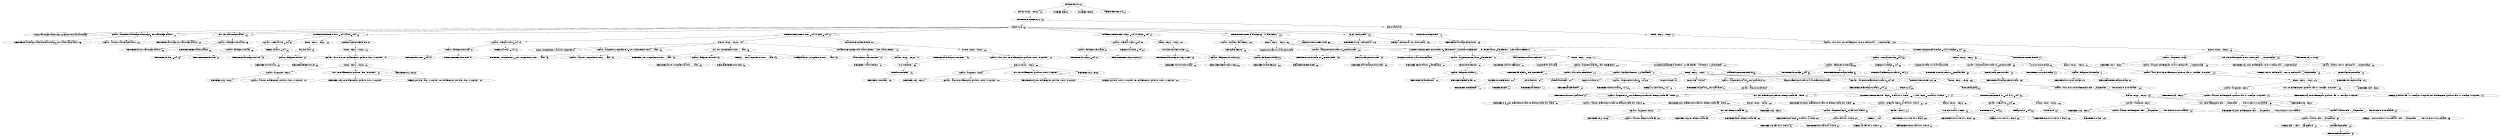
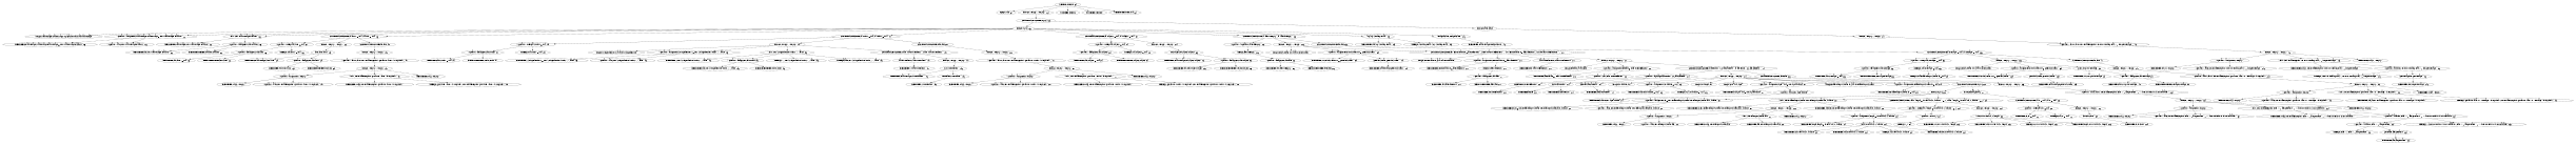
  digraph {
    n1 [label=<(METHOD,execute)<SUB>184</SUB>>]
+   n2 [label=<(PARAM,this)<SUB>184</SUB>>]
    n3 [label=<(BLOCK,&lt;empty&gt;,&lt;empty&gt;)<SUB>184</SUB>>]
    n4 [label=<(MODIFIER,PUBLIC)>]
    n5 [label=<(MODIFIER,VIRTUAL)>]
    n6 [label=<(METHOD_RETURN,void)<SUB>184</SUB>>]
    n7 [label=<(CONTROL_STRUCTURE,try,try)<SUB>185</SUB>>]
    n8 [label=<(BLOCK,try,try)<SUB>185</SUB>>]
    n9 [label=<(BLOCK,catch,catch)>]
    n10 [label=<(LOCAL,MailMessage mailMessage: org.apache.tools.mail.MailMessage)>]
    n11 [label=<(&lt;operator&gt;.assignment,MailMessage mailMessage = new MailMessage(mailhost))<SUB>186</SUB>>]
    n12 [label=<(&lt;init&gt;,new MailMessage(mailhost))<SUB>186</SUB>>]
    n13 [label=<(CONTROL_STRUCTURE,if (from != null),if (from != null))<SUB>188</SUB>>]
    n14 [label=<(CONTROL_STRUCTURE,if (toList != null),if (toList != null))<SUB>194</SUB>>]
    n15 [label=<(CONTROL_STRUCTURE,if (subject != null),if (subject != null))<SUB>204</SUB>>]
    n16 [label=<(CONTROL_STRUCTURE,if (!files.isEmpty()),if (!files.isEmpty()))<SUB>208</SUB>>]
    n17 [label=<(log,log(&quot;Sending email&quot;))<SUB>245</SUB>>]
    n18 [label=<(sendAndClose,sendAndClose())<SUB>246</SUB>>]
    n19 [label=<(BLOCK,&lt;empty&gt;,&lt;empty&gt;)<SUB>247</SUB>>]
    n20 [label=<(IDENTIFIER,mailMessage,MailMessage mailMessage = new MailMessage(mailhost))<SUB>186</SUB>>]
    n21 [label=<(&lt;operator&gt;.alloc,new MailMessage(mailhost))<SUB>186</SUB>>]
    n22 [label=<(IDENTIFIER,mailMessage,new MailMessage(mailhost))<SUB>186</SUB>>]
    n23 [label=<(&lt;operator&gt;.fieldAccess,this.mailhost)<SUB>186</SUB>>]
    n24 [label=<(&lt;operator&gt;.notEquals,from != null)<SUB>181</SUB>>]
    n25 [label=<(BLOCK,&lt;empty&gt;,&lt;empty&gt;)<SUB>188</SUB>>]
    n26 [label=<(CONTROL_STRUCTURE,else,else)<SUB>190</SUB>>]
    n27 [label=<(&lt;operator&gt;.notEquals,toList != null)<SUB>194</SUB>>]
    n28 [label=<(BLOCK,&lt;empty&gt;,&lt;empty&gt;)<SUB>194</SUB>>]
    n29 [label=<(CONTROL_STRUCTURE,else,else)<SUB>200</SUB>>]
    n30 [label=<(&lt;operator&gt;.notEquals,subject != null)<SUB>204</SUB>>]
    n31 [label=<(BLOCK,&lt;empty&gt;,&lt;empty&gt;)<SUB>204</SUB>>]
    n32 [label=<(&lt;operator&gt;.logicalNot,!files.isEmpty())<SUB>208</SUB>>]
    n33 [label=<(BLOCK,&lt;empty&gt;,&lt;empty&gt;)<SUB>208</SUB>>]
    n34 [label=<(CONTROL_STRUCTURE,else,else)<SUB>238</SUB>>]
    n35 [label=<(IDENTIFIER,this,log(&quot;Sending email&quot;))<SUB>245</SUB>>]
    n36 [label=<(LITERAL,&quot;Sending email&quot;,log(&quot;Sending email&quot;))<SUB>245</SUB>>]
    n37 [label=<(IDENTIFIER,mailMessage,sendAndClose())<SUB>246</SUB>>]
    n38 [label=<(IDENTIFIER,this,new MailMessage(mailhost))<SUB>186</SUB>>]
    n39 [label=<(FIELD_IDENTIFIER,mailhost,mailhost)<SUB>186</SUB>>]
    n40 [label=<(&lt;operator&gt;.fieldAccess,this.from)<SUB>188</SUB>>]
    n41 [label=<(LITERAL,null,from != null)<SUB>188</SUB>>]
    n42 [label=<(from,from(from))<SUB>189</SUB>>]
    n43 [label=<(BLOCK,&lt;empty&gt;,&lt;empty&gt;)<SUB>190</SUB>>]
    n44 [label=<(IDENTIFIER,this,from != null)<SUB>188</SUB>>]
    n45 [label=<(FIELD_IDENTIFIER,from,from)<SUB>188</SUB>>]
    n46 [label=<(IDENTIFIER,mailMessage,from(from))<SUB>189</SUB>>]
    n47 [label=<(&lt;operator&gt;.fieldAccess,this.from)<SUB>189</SUB>>]
    n48 [label=<(IDENTIFIER,this,from(from))<SUB>189</SUB>>]
    n49 [label=<(FIELD_IDENTIFIER,from,from)<SUB>189</SUB>>]
    n50 [label=<(&lt;operator&gt;.throw,throw new BuildException(&quot;Attribute \&quot;from\&quot; is required.&quot;);)<SUB>191</SUB>>]
    n51 [label=<(BLOCK,&lt;empty&gt;,&lt;empty&gt;)<SUB>191</SUB>>]
    n52 [label=<(&lt;operator&gt;.assignment,&lt;empty&gt;)>]
    n53 [label=<(&lt;init&gt;,new BuildException(&quot;Attribute \&quot;from\&quot; is required.&quot;))<SUB>191</SUB>>]
    n54 [label=<(IDENTIFIER,$obj3,&lt;empty&gt;)>]
    n55 [label=<(IDENTIFIER,$obj3,&lt;empty&gt;)>]
    n56 [label=<(&lt;operator&gt;.alloc,new BuildException(&quot;Attribute \&quot;from\&quot; is required.&quot;))<SUB>191</SUB>>]
    n57 [label=<(IDENTIFIER,$obj3,new BuildException(&quot;Attribute \&quot;from\&quot; is required.&quot;))>]
    n58 [label=<(LITERAL,&quot;Attribute \&quot;from\&quot; is required.&quot;,new BuildException(&quot;Attribute \&quot;from\&quot; is required.&quot;))<SUB>191</SUB>>]
    n59 [label=<(&lt;operator&gt;.fieldAccess,this.toList)<SUB>194</SUB>>]
    n60 [label=<(LITERAL,null,toList != null)<SUB>194</SUB>>]
    n61 [label=<(LOCAL,StringTokenizer t: java.util.StringTokenizer)>]
    n62 [label=<(&lt;operator&gt;.assignment,StringTokenizer t = new StringTokenizer(toList, &quot;, &quot;, false))<SUB>195</SUB>>]
    n63 [label=<(&lt;init&gt;,new StringTokenizer(toList, &quot;, &quot;, false))<SUB>195</SUB>>]
    n64 [label=<(CONTROL_STRUCTURE,while (t.hasMoreTokens()),while (t.hasMoreTokens()))<SUB>197</SUB>>]
    n65 [label=<(BLOCK,&lt;empty&gt;,&lt;empty&gt;)<SUB>200</SUB>>]
    n66 [label=<(IDENTIFIER,this,toList != null)<SUB>194</SUB>>]
    n67 [label=<(FIELD_IDENTIFIER,toList,toList)<SUB>194</SUB>>]
    n68 [label=<(IDENTIFIER,t,StringTokenizer t = new StringTokenizer(toList, &quot;, &quot;, false))<SUB>195</SUB>>]
    n69 [label=<(&lt;operator&gt;.alloc,new StringTokenizer(toList, &quot;, &quot;, false))<SUB>195</SUB>>]
    n70 [label=<(IDENTIFIER,t,new StringTokenizer(toList, &quot;, &quot;, false))<SUB>195</SUB>>]
    n71 [label=<(&lt;operator&gt;.fieldAccess,this.toList)<SUB>195</SUB>>]
    n72 [label=<(LITERAL,&quot;, &quot;,new StringTokenizer(toList, &quot;, &quot;, false))<SUB>195</SUB>>]
    n73 [label=<(LITERAL,false,new StringTokenizer(toList, &quot;, &quot;, false))<SUB>195</SUB>>]
    n74 [label=<(hasMoreTokens,t.hasMoreTokens())<SUB>197</SUB>>]
    n75 [label=<(BLOCK,&lt;empty&gt;,&lt;empty&gt;)<SUB>197</SUB>>]
    n76 [label=<(IDENTIFIER,this,new StringTokenizer(toList, &quot;, &quot;, false))<SUB>195</SUB>>]
    n77 [label=<(FIELD_IDENTIFIER,toList,toList)<SUB>195</SUB>>]
    n78 [label=<(IDENTIFIER,t,t.hasMoreTokens())<SUB>197</SUB>>]
    n79 [label=<(to,to(t.nextToken()))<SUB>198</SUB>>]
    n80 [label=<(IDENTIFIER,mailMessage,to(t.nextToken()))<SUB>198</SUB>>]
    n81 [label=<(nextToken,t.nextToken())<SUB>198</SUB>>]
    n82 [label=<(IDENTIFIER,t,t.nextToken())<SUB>198</SUB>>]
    n83 [label=<(&lt;operator&gt;.throw,throw new BuildException(&quot;Attribute \&quot;toList\&quot; is required.&quot;);)<SUB>201</SUB>>]
    n84 [label=<(BLOCK,&lt;empty&gt;,&lt;empty&gt;)<SUB>201</SUB>>]
    n85 [label=<(&lt;operator&gt;.assignment,&lt;empty&gt;)>]
    n86 [label=<(&lt;init&gt;,new BuildException(&quot;Attribute \&quot;toList\&quot; is required.&quot;))<SUB>201</SUB>>]
    n87 [label=<(IDENTIFIER,$obj5,&lt;empty&gt;)>]
    n88 [label=<(IDENTIFIER,$obj5,&lt;empty&gt;)>]
    n89 [label=<(&lt;operator&gt;.alloc,new BuildException(&quot;Attribute \&quot;toList\&quot; is required.&quot;))<SUB>201</SUB>>]
    n90 [label=<(IDENTIFIER,$obj5,new BuildException(&quot;Attribute \&quot;toList\&quot; is required.&quot;))>]
    n91 [label=<(LITERAL,&quot;Attribute \&quot;toList\&quot; is required.&quot;,new BuildException(&quot;Attribute \&quot;toList\&quot; is required.&quot;))<SUB>201</SUB>>]
    n92 [label=<(&lt;operator&gt;.fieldAccess,this.subject)<SUB>204</SUB>>]
    n93 [label=<(LITERAL,null,subject != null)<SUB>204</SUB>>]
    n94 [label=<(setSubject,setSubject(subject))<SUB>205</SUB>>]
    n95 [label=<(IDENTIFIER,this,subject != null)<SUB>204</SUB>>]
    n96 [label=<(FIELD_IDENTIFIER,subject,subject)<SUB>204</SUB>>]
    n97 [label=<(IDENTIFIER,mailMessage,setSubject(subject))<SUB>205</SUB>>]
    n98 [label=<(&lt;operator&gt;.fieldAccess,this.subject)<SUB>205</SUB>>]
    n99 [label=<(IDENTIFIER,this,setSubject(subject))<SUB>205</SUB>>]
    n100 [label=<(FIELD_IDENTIFIER,subject,subject)<SUB>205</SUB>>]
    n101 [label=<(isEmpty,files.isEmpty())<SUB>208</SUB>>]
    n102 [label=<(LOCAL,PrintStream out: java.io.PrintStream)>]
    n103 [label=<(&lt;operator&gt;.assignment,PrintStream out = getPrintStream())<SUB>209</SUB>>]
    n104 [label=<(CONTROL_STRUCTURE,for (Enumeration e = files.elements(); Some(e.hasMoreElements()); ),for (Enumeration e = files.elements(); Some(e.hasMoreElements()); ))<SUB>211</SUB>>]
    n105 [label=<(CONTROL_STRUCTURE,if (message != null),if (message != null))<SUB>238</SUB>>]
    n106 [label=<(&lt;operator&gt;.fieldAccess,this.files)<SUB>208</SUB>>]
    n107 [label=<(IDENTIFIER,this,files.isEmpty())<SUB>208</SUB>>]
    n108 [label=<(FIELD_IDENTIFIER,files,files)<SUB>208</SUB>>]
    n109 [label=<(IDENTIFIER,out,PrintStream out = getPrintStream())<SUB>209</SUB>>]
    n110 [label=<(getPrintStream,getPrintStream())<SUB>209</SUB>>]
    n111 [label=<(LOCAL,Enumeration e: java.util.Enumeration)>]
    n112 [label=<(&lt;operator&gt;.assignment,Enumeration e = files.elements())<SUB>211</SUB>>]
    n113 [label=<(hasMoreElements,e.hasMoreElements())<SUB>211</SUB>>]
    n114 [label=<(BLOCK,&lt;empty&gt;,&lt;empty&gt;)<SUB>211</SUB>>]
    n115 [label=<(IDENTIFIER,mailMessage,getPrintStream())<SUB>209</SUB>>]
    n116 [label=<(IDENTIFIER,e,Enumeration e = files.elements())<SUB>211</SUB>>]
    n117 [label=<(elements,files.elements())<SUB>211</SUB>>]
    n118 [label=<(IDENTIFIER,e,e.hasMoreElements())<SUB>211</SUB>>]
    n119 [label=<(LOCAL,File file: java.io.File)>]
    n120 [label=<(&lt;operator&gt;.assignment,File file = (File) e.nextElement())<SUB>212</SUB>>]
    n121 [label=<(CONTROL_STRUCTURE,if (file.exists() &amp;&amp; file.canRead()),if (file.exists() &amp;&amp; file.canRead()))<SUB>214</SUB>>]
    n122 [label=<(&lt;operator&gt;.fieldAccess,this.files)<SUB>211</SUB>>]
    n123 [label=<(IDENTIFIER,this,files.elements())<SUB>211</SUB>>]
    n124 [label=<(FIELD_IDENTIFIER,files,files)<SUB>211</SUB>>]
    n125 [label=<(IDENTIFIER,file,File file = (File) e.nextElement())<SUB>212</SUB>>]
    n126 [label=<(&lt;operator&gt;.cast,(File) e.nextElement())<SUB>212</SUB>>]
    n127 [label=<(&lt;operator&gt;.logicalAnd,file.exists() &amp;&amp; file.canRead())<SUB>214</SUB>>]
    n128 [label=<(BLOCK,&lt;empty&gt;,&lt;empty&gt;)<SUB>214</SUB>>]
    n129 [label=<(CONTROL_STRUCTURE,else,else)<SUB>233</SUB>>]
    n130 [label=<(nextElement,e.nextElement())<SUB>212</SUB>>]
    n131 [label=<(TYPE_REF,File,File)<SUB>212</SUB>>]
    n132 [label=<(IDENTIFIER,e,e.nextElement())<SUB>212</SUB>>]
    n133 [label=<(exists,file.exists())<SUB>214</SUB>>]
    n134 [label=<(canRead,file.canRead())<SUB>214</SUB>>]
    n135 [label=<(LOCAL,int bufsize: int)>]
    n136 [label=<(&lt;operator&gt;.assignment,int bufsize = 1024)<SUB>215</SUB>>]
    n137 [label=<(LOCAL,int length: int)>]
    n138 [label=<(LOCAL,byte[] buf: byte[])>]
    n139 [label=<(&lt;operator&gt;.assignment,byte[] buf = new byte[bufsize])<SUB>217</SUB>>]
    n140 [label=<(LOCAL,BufferedInputStream in: java.io.BufferedInputStream)>]
    n141 [label=<(&lt;operator&gt;.assignment,BufferedInputStream in = null)<SUB>219</SUB>>]
    n142 [label=<(CONTROL_STRUCTURE,try,try)<SUB>220</SUB>>]
    n143 [label=<(BLOCK,&lt;empty&gt;,&lt;empty&gt;)<SUB>233</SUB>>]
    n144 [label=<(IDENTIFIER,file,file.exists())<SUB>214</SUB>>]
    n145 [label=<(IDENTIFIER,file,file.canRead())<SUB>214</SUB>>]
    n146 [label=<(IDENTIFIER,bufsize,int bufsize = 1024)<SUB>215</SUB>>]
    n147 [label=<(LITERAL,1024,int bufsize = 1024)<SUB>215</SUB>>]
    n148 [label=<(IDENTIFIER,buf,byte[] buf = new byte[bufsize])<SUB>217</SUB>>]
    n149 [label=<(&lt;operator&gt;.alloc,new byte[bufsize])>]
    n150 [label=<(IDENTIFIER,in,BufferedInputStream in = null)<SUB>219</SUB>>]
    n151 [label=<(BLOCK,try,try)<SUB>220</SUB>>]
    n152 [label=<(BLOCK,finally,finally)<SUB>227</SUB>>]
    n153 [label=<(IDENTIFIER,bufsize,new byte[bufsize])<SUB>217</SUB>>]
    n154 [label=<(LITERAL,null,BufferedInputStream in = null)<SUB>219</SUB>>]
    n155 [label=<(&lt;operator&gt;.assignment,in = new BufferedInputStream(new FileInputStream(file), bufsize))<SUB>221</SUB>>]
    n156 [label=<(&lt;init&gt;,new BufferedInputStream(new FileInputStream(file), bufsize))<SUB>221</SUB>>]
    n157 [label=<(CONTROL_STRUCTURE,while ((length = in.read(buf, 0, bufsize)) != -1),while ((length = in.read(buf, 0, bufsize)) != -1))<SUB>224</SUB>>]
    n158 [label=<(CONTROL_STRUCTURE,if (in != null),if (in != null))<SUB>228</SUB>>]
    n159 [label=<(IDENTIFIER,in,in = new BufferedInputStream(new FileInputStream(file), bufsize))<SUB>221</SUB>>]
    n160 [label=<(&lt;operator&gt;.alloc,new BufferedInputStream(new FileInputStream(file), bufsize))<SUB>221</SUB>>]
    n161 [label=<(IDENTIFIER,in,new BufferedInputStream(new FileInputStream(file), bufsize))<SUB>221</SUB>>]
    n162 [label=<(BLOCK,&lt;empty&gt;,&lt;empty&gt;)<SUB>222</SUB>>]
    n163 [label=<(IDENTIFIER,bufsize,new BufferedInputStream(new FileInputStream(file), bufsize))<SUB>222</SUB>>]
    n164 [label=<(&lt;operator&gt;.notEquals,(length = in.read(buf, 0, bufsize)) != -1)<SUB>224</SUB>>]
    n165 [label=<(BLOCK,&lt;empty&gt;,&lt;empty&gt;)<SUB>224</SUB>>]
    n166 [label=<(&lt;operator&gt;.assignment,&lt;empty&gt;)>]
    n167 [label=<(&lt;init&gt;,new FileInputStream(file))<SUB>222</SUB>>]
    n168 [label=<(IDENTIFIER,$obj6,&lt;empty&gt;)>]
    n169 [label=<(IDENTIFIER,$obj6,&lt;empty&gt;)>]
    n170 [label=<(&lt;operator&gt;.alloc,new FileInputStream(file))<SUB>222</SUB>>]
    n171 [label=<(IDENTIFIER,$obj6,new FileInputStream(file))>]
    n172 [label=<(IDENTIFIER,file,new FileInputStream(file))<SUB>222</SUB>>]
    n173 [label=<(&lt;operator&gt;.assignment,length = in.read(buf, 0, bufsize))<SUB>224</SUB>>]
    n174 [label=<(&lt;operator&gt;.minus,-1)<SUB>224</SUB>>]
    n175 [label=<(write,out.write(buf, 0, length))<SUB>225</SUB>>]
    n176 [label=<(IDENTIFIER,length,length = in.read(buf, 0, bufsize))<SUB>224</SUB>>]
    n177 [label=<(read,in.read(buf, 0, bufsize))<SUB>224</SUB>>]
    n178 [label=<(LITERAL,1,-1)<SUB>224</SUB>>]
    n179 [label=<(IDENTIFIER,in,in.read(buf, 0, bufsize))<SUB>224</SUB>>]
    n180 [label=<(IDENTIFIER,buf,in.read(buf, 0, bufsize))<SUB>224</SUB>>]
    n181 [label=<(LITERAL,0,in.read(buf, 0, bufsize))<SUB>224</SUB>>]
    n182 [label=<(IDENTIFIER,bufsize,in.read(buf, 0, bufsize))<SUB>224</SUB>>]
    n183 [label=<(IDENTIFIER,out,out.write(buf, 0, length))<SUB>225</SUB>>]
    n184 [label=<(IDENTIFIER,buf,out.write(buf, 0, length))<SUB>225</SUB>>]
    n185 [label=<(LITERAL,0,out.write(buf, 0, length))<SUB>225</SUB>>]
    n186 [label=<(IDENTIFIER,length,out.write(buf, 0, length))<SUB>225</SUB>>]
    n187 [label=<(&lt;operator&gt;.notEquals,in != null)<SUB>220</SUB>>]
    n188 [label=<(BLOCK,&lt;empty&gt;,&lt;empty&gt;)<SUB>228</SUB>>]
    n189 [label=<(IDENTIFIER,in,in != null)<SUB>228</SUB>>]
    n190 [label=<(LITERAL,null,in != null)<SUB>228</SUB>>]
    n191 [label=<(close,in.close())<SUB>229</SUB>>]
    n192 [label=<(IDENTIFIER,in,in.close())<SUB>229</SUB>>]
    n193 [label=<(&lt;operator&gt;.throw,throw new BuildException(&quot;File \&quot;&quot; + file.getName() + &quot;\&quot; does not exist or is not readable.&quot;);)<SUB>234</SUB>>]
    n194 [label=<(BLOCK,&lt;empty&gt;,&lt;empty&gt;)<SUB>234</SUB>>]
    n195 [label=<(&lt;operator&gt;.assignment,&lt;empty&gt;)>]
    n196 [label=<(&lt;init&gt;,new BuildException(&quot;File \&quot;&quot; + file.getName() + &quot;\&quot; does not exist or is not readable.&quot;))<SUB>234</SUB>>]
    n197 [label=<(IDENTIFIER,$obj8,&lt;empty&gt;)>]
    n198 [label=<(IDENTIFIER,$obj8,&lt;empty&gt;)>]
    n199 [label=<(&lt;operator&gt;.alloc,new BuildException(&quot;File \&quot;&quot; + file.getName() + &quot;\&quot; does not exist or is not readable.&quot;))<SUB>234</SUB>>]
    n200 [label=<(IDENTIFIER,$obj8,new BuildException(&quot;File \&quot;&quot; + file.getName() + &quot;\&quot; does not exist or is not readable.&quot;))>]
    n201 [label=<(&lt;operator&gt;.addition,&quot;File \&quot;&quot; + file.getName() + &quot;\&quot; does not exist or is not readable.&quot;)<SUB>234</SUB>>]
    n202 [label=<(&lt;operator&gt;.addition,&quot;File \&quot;&quot; + file.getName())<SUB>234</SUB>>]
    n203 [label=<(LITERAL,&quot;\&quot; does not exist or is not readable.&quot;,&quot;File \&quot;&quot; + file.getName() + &quot;\&quot; does not exist or is not readable.&quot;)<SUB>235</SUB>>]
    n204 [label=<(LITERAL,&quot;File \&quot;&quot;,&quot;File \&quot;&quot; + file.getName())<SUB>234</SUB>>]
    n205 [label=<(getName,file.getName())<SUB>234</SUB>>]
    n206 [label=<(IDENTIFIER,file,file.getName())<SUB>234</SUB>>]
    n207 [label=<(&lt;operator&gt;.notEquals,message != null)<SUB>238</SUB>>]
    n208 [label=<(BLOCK,&lt;empty&gt;,&lt;empty&gt;)<SUB>238</SUB>>]
    n209 [label=<(CONTROL_STRUCTURE,else,else)<SUB>241</SUB>>]
    n210 [label=<(&lt;operator&gt;.fieldAccess,this.message)<SUB>238</SUB>>]
    n211 [label=<(LITERAL,null,message != null)<SUB>238</SUB>>]
    n212 [label=<(LOCAL,PrintStream out: java.io.PrintStream)>]
    n213 [label=<(&lt;operator&gt;.assignment,PrintStream out = getPrintStream())<SUB>239</SUB>>]
    n214 [label=<(print,out.print(message))<SUB>240</SUB>>]
    n215 [label=<(BLOCK,&lt;empty&gt;,&lt;empty&gt;)<SUB>241</SUB>>]
    n216 [label=<(IDENTIFIER,this,message != null)<SUB>238</SUB>>]
    n217 [label=<(FIELD_IDENTIFIER,message,message)<SUB>238</SUB>>]
    n218 [label=<(IDENTIFIER,out,PrintStream out = getPrintStream())<SUB>239</SUB>>]
    n219 [label=<(getPrintStream,getPrintStream())<SUB>239</SUB>>]
    n220 [label=<(IDENTIFIER,out,out.print(message))<SUB>240</SUB>>]
    n221 [label=<(&lt;operator&gt;.fieldAccess,this.message)<SUB>240</SUB>>]
    n222 [label=<(IDENTIFIER,mailMessage,getPrintStream())<SUB>239</SUB>>]
    n223 [label=<(IDENTIFIER,this,out.print(message))<SUB>240</SUB>>]
    n224 [label=<(FIELD_IDENTIFIER,message,message)<SUB>240</SUB>>]
    n225 [label=<(&lt;operator&gt;.throw,throw new BuildException(&quot;Attribute \&quot;file\&quot; or \&quot;message\&quot; is required.&quot;);)<SUB>242</SUB>>]
    n226 [label=<(BLOCK,&lt;empty&gt;,&lt;empty&gt;)<SUB>242</SUB>>]
    n227 [label=<(&lt;operator&gt;.assignment,&lt;empty&gt;)>]
    n228 [label=<(&lt;init&gt;,new BuildException(&quot;Attribute \&quot;file\&quot; or \&quot;message\&quot; is required.&quot;))<SUB>242</SUB>>]
    n229 [label=<(IDENTIFIER,$obj9,&lt;empty&gt;)>]
    n230 [label=<(IDENTIFIER,$obj9,&lt;empty&gt;)>]
    n231 [label=<(&lt;operator&gt;.alloc,new BuildException(&quot;Attribute \&quot;file\&quot; or \&quot;message\&quot; is required.&quot;))<SUB>242</SUB>>]
    n232 [label=<(IDENTIFIER,$obj9,new BuildException(&quot;Attribute \&quot;file\&quot; or \&quot;message\&quot; is required.&quot;))>]
    n233 [label=<(LITERAL,&quot;Attribute \&quot;file\&quot; or \&quot;message\&quot; is required.&quot;,new BuildException(&quot;Attribute \&quot;file\&quot; or \&quot;message\&quot; is required.&quot;))<SUB>242</SUB>>]
    n234 [label=<(&lt;operator&gt;.throw,throw new BuildException(&quot;IO error sending mail: &quot; + ioe.getMessage());)<SUB>248</SUB>>]
    n235 [label=<(BLOCK,&lt;empty&gt;,&lt;empty&gt;)<SUB>248</SUB>>]
    n236 [label=<(&lt;operator&gt;.assignment,&lt;empty&gt;)>]
    n237 [label=<(&lt;init&gt;,new BuildException(&quot;IO error sending mail: &quot; + ioe.getMessage()))<SUB>248</SUB>>]
    n238 [label=<(IDENTIFIER,$obj10,&lt;empty&gt;)>]
    n239 [label=<(IDENTIFIER,$obj10,&lt;empty&gt;)>]
    n240 [label=<(&lt;operator&gt;.alloc,new BuildException(&quot;IO error sending mail: &quot; + ioe.getMessage()))<SUB>248</SUB>>]
    n241 [label=<(IDENTIFIER,$obj10,new BuildException(&quot;IO error sending mail: &quot; + ioe.getMessage()))>]
    n242 [label=<(&lt;operator&gt;.addition,&quot;IO error sending mail: &quot; + ioe.getMessage())<SUB>248</SUB>>]
    n243 [label=<(LITERAL,&quot;IO error sending mail: &quot;,&quot;IO error sending mail: &quot; + ioe.getMessage())<SUB>248</SUB>>]
    n244 [label=<(getMessage,ioe.getMessage())<SUB>248</SUB>>]
    n245 [label=<(IDENTIFIER,ioe,ioe.getMessage())<SUB>248</SUB>>]
+   n1 -> n2
    n1 -> n3
    n1 -> n4
    n1 -> n5
    n1 -> n6
    n3 -> n7
    n7 -> n8
    n7 -> n9
    n8 -> n10
    n8 -> n11
    n8 -> n12
    n8 -> n13
    n8 -> n14
    n8 -> n15
    n8 -> n16
    n8 -> n17
    n8 -> n18
    n9 -> n19
    n11 -> n20
    n11 -> n21
    n12 -> n22
    n12 -> n23
    n13 -> n24
    n13 -> n25
    n13 -> n26
    n14 -> n27
    n14 -> n28
    n14 -> n29
    n15 -> n30
    n15 -> n31
    n16 -> n32
    n16 -> n33
    n16 -> n34
    n17 -> n35
    n17 -> n36
    n18 -> n37
    n19 -> n234
    n23 -> n38
    n23 -> n39
    n24 -> n40
    n24 -> n41
    n25 -> n42
    n26 -> n43
    n27 -> n59
    n27 -> n60
    n28 -> n61
    n28 -> n62
    n28 -> n63
    n28 -> n64
    n29 -> n65
    n30 -> n92
    n30 -> n93
    n31 -> n94
    n32 -> n101
    n33 -> n102
    n33 -> n103
    n33 -> n104
    n34 -> n105
    n40 -> n44
    n40 -> n45
    n42 -> n46
    n42 -> n47
    n43 -> n50
    n47 -> n48
    n47 -> n49
    n50 -> n51
    n51 -> n52
    n51 -> n53
    n51 -> n54
    n52 -> n55
    n52 -> n56
    n53 -> n57
    n53 -> n58
    n59 -> n66
    n59 -> n67
    n62 -> n68
    n62 -> n69
    n63 -> n70
    n63 -> n71
    n63 -> n72
    n63 -> n73
    n64 -> n74
    n64 -> n75
    n65 -> n83
    n71 -> n76
    n71 -> n77
    n74 -> n78
    n75 -> n79
-   n80 -> n79
+   n79 -> n80
    n79 -> n81
    n81 -> n82
    n83 -> n84
    n84 -> n85
    n84 -> n86
    n84 -> n87
    n85 -> n88
    n85 -> n89
    n86 -> n90
    n86 -> n91
    n92 -> n95
    n92 -> n96
    n94 -> n97
    n94 -> n98
    n98 -> n99
    n98 -> n100
    n101 -> n106
    n103 -> n109
    n103 -> n110
    n104 -> n111
    n104 -> n112
    n104 -> n113
    n104 -> n114
    n105 -> n207
    n105 -> n208
    n105 -> n209
    n106 -> n107
    n106 -> n108
    n110 -> n115
    n112 -> n116
    n112 -> n117
    n113 -> n118
    n114 -> n119
    n114 -> n120
    n114 -> n121
    n117 -> n122
    n120 -> n125
    n120 -> n126
    n121 -> n127
    n121 -> n128
    n121 -> n129
    n122 -> n123
    n122 -> n124
    n126 -> n130
    n127 -> n133
    n127 -> n134
    n128 -> n135
    n128 -> n136
    n128 -> n137
    n128 -> n138
    n128 -> n139
    n128 -> n140
    n128 -> n141
    n128 -> n142
    n129 -> n143
    n130 -> n132
    n133 -> n131
    n133 -> n144
    n134 -> n145
    n136 -> n146
    n136 -> n147
    n139 -> n148
    n139 -> n149
    n141 -> n150
    n142 -> n151
    n142 -> n152
    n143 -> n193
    n149 -> n153
    n151 -> n155
    n151 -> n156
    n151 -> n157
    n152 -> n158
    n155 -> n159
    n155 -> n160
    n156 -> n161
    n156 -> n162
    n156 -> n163
    n157 -> n164
    n157 -> n165
    n158 -> n187
    n158 -> n188
    n162 -> n166
    n162 -> n167
    n162 -> n168
    n164 -> n173
    n164 -> n174
    n165 -> n175
    n166 -> n169
    n166 -> n170
    n167 -> n171
    n167 -> n172
    n173 -> n176
    n173 -> n177
    n174 -> n178
    n175 -> n183
    n175 -> n184
    n175 -> n185
    n175 -> n186
    n177 -> n179
    n177 -> n180
    n177 -> n181
    n177 -> n182
    n187 -> n189
    n187 -> n190
    n188 -> n191
    n191 -> n192
    n193 -> n194
    n194 -> n195
    n194 -> n196
    n194 -> n197
    n195 -> n198
    n195 -> n199
    n196 -> n200
    n196 -> n201
    n201 -> n202
    n201 -> n203
    n202 -> n204
    n202 -> n205
    n205 -> n206
    n207 -> n210
    n207 -> n211
    n208 -> n212
    n208 -> n213
    n208 -> n214
    n209 -> n215
    n210 -> n216
    n210 -> n217
    n211 -> n154
    n213 -> n218
    n213 -> n219
    n214 -> n220
    n214 -> n221
    n215 -> n225
    n219 -> n222
    n221 -> n223
    n221 -> n224
    n225 -> n226
    n226 -> n227
    n226 -> n228
    n226 -> n229
    n227 -> n230
    n227 -> n231
    n228 -> n232
    n228 -> n233
    n234 -> n235
    n235 -> n236
    n235 -> n237
    n235 -> n238
    n236 -> n239
    n236 -> n240
    n237 -> n241
    n237 -> n242
    n242 -> n243
    n242 -> n244
    n244 -> n245
  }
